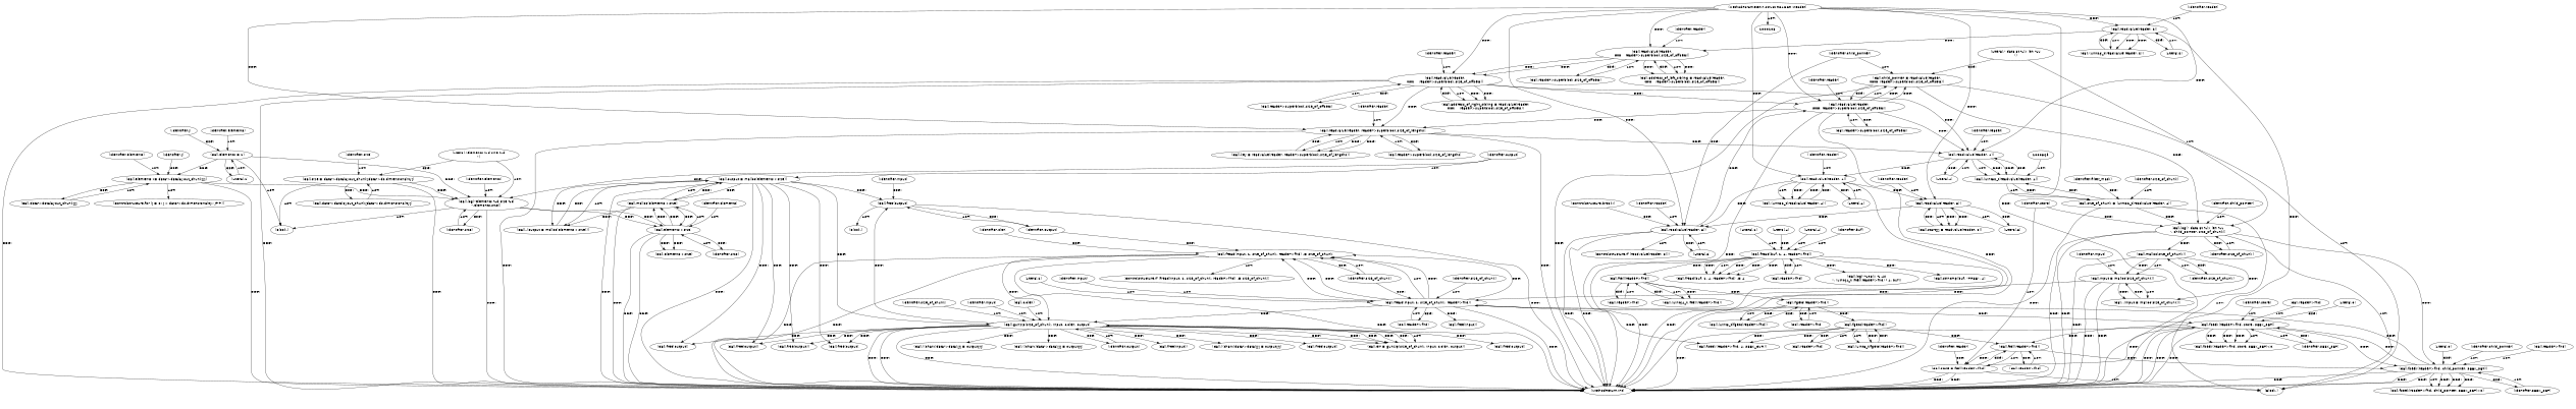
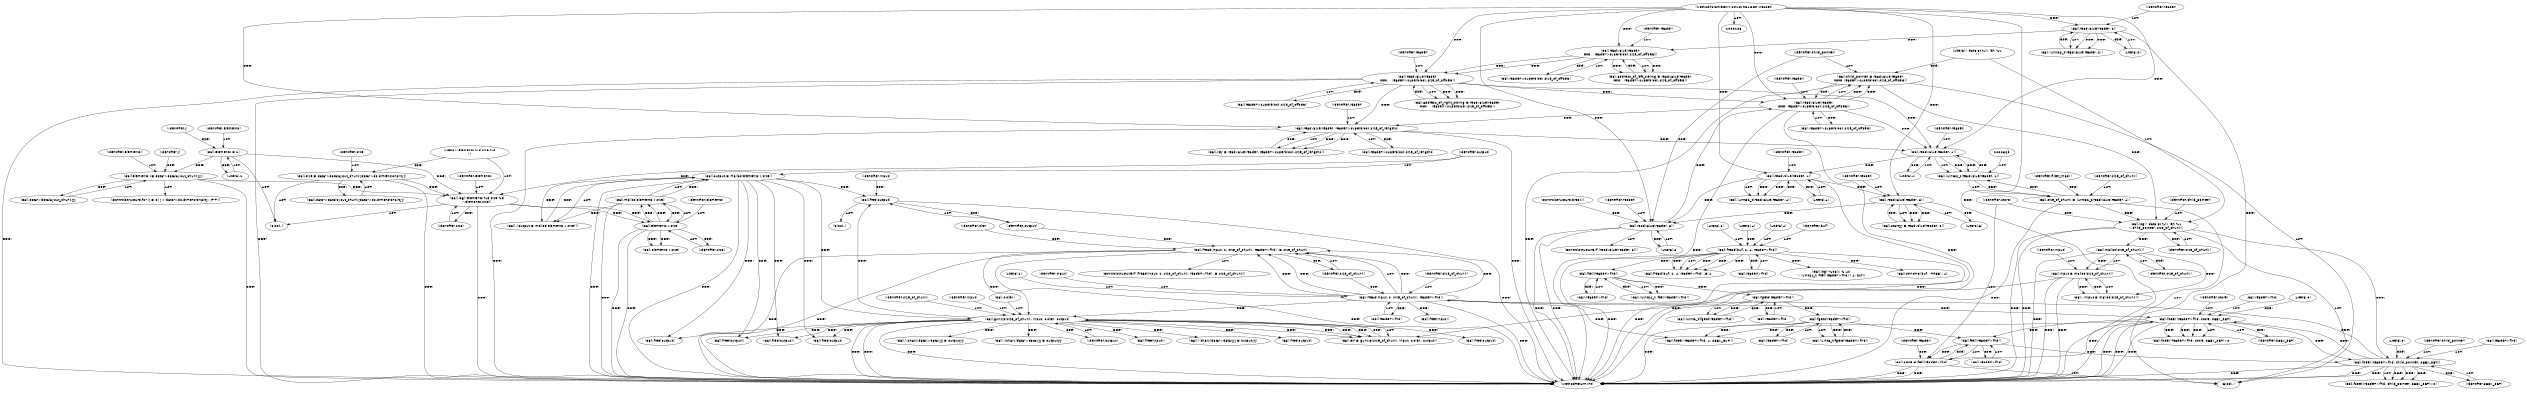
  digraph {
    fontname="DejaVu Sans"
    node [fontname="DejaVu Sans"]
    edge [fontname="DejaVu Sans"]
    n1 [label="(Call,free(output))"]
    n2 [label="(Identifier,output)"]
    n3 [label="(MethodReturn,int)"]
    n4 [label="(Block,)"]
    n5 [label="(Call,fread(input, 1, size_of_chunk, reader->fhd) != size_of_chunk)"]
    n6 [label="(Call,gunzip(size_of_chunk, input, &olen, output))"]
    n7 [label="(Call,((char*)data->data)[j] = output[i])"]
    n8 [label="(Call,((char*)data->data)[j] = output[i])"]
    n9 [label="(Call,free(input))"]
    n10 [label="(Call,free(output))"]
    n11 [label="(Call,((char*)data->data)[j] = output[i])"]
    n12 [label="(Call,free(output))"]
    n13 [label="(Call,err = gunzip(size_of_chunk, input, &olen, output))"]
    n14 [label="(Call,free(output))"]
    n15 [label="(Call,free(output))"]
    n16 [label="(Call,free(output))"]
    n17 [label="(Call,free(output))"]
    n18 [label="(Identifier,output)"]
    n19 [label="(Identifier,size_of_chunk)"]
    n20 [label="(ControlStructure,if (fread(input, 1, size_of_chunk, reader->fhd) != size_of_chunk))"]
    n21 [label="(Call,fread(input, 1, size_of_chunk, reader->fhd))"]
    n22 [label="(Call,fseek(reader->fhd, store, SEEK_SET))"]
    n23 [label="(Call,fseek(reader->fhd, 4, SEEK_CUR))"]
    n24 [label="(Call,free(input))"]
    n25 [label="(Call,reader->fhd)"]
    n26 [label="(Call,fseek(reader->fhd, child_pointer, SEEK_SET))"]
    n27 [label="(Call,ftell(reader->fhd))"]
    n28 [label="(Call,fseek(reader->fhd, store, SEEK_SET)<0)"]
    n29 [label="(Identifier,SEEK_SET)"]
    n30 [label="(Call,input = malloc(size_of_chunk))"]
    n31 [label="(Call,!(input = malloc(size_of_chunk)))"]
    n32 [label="(Call,malloc(size_of_chunk))"]
    n33 [label="(Identifier,size_of_chunk)"]
    n34 [label="(Call,log(\" data at %lX len %u\n\", child_pointer, size_of_chunk))"]
    n35 [label="(Block,)"]
    n36 [label="(Identifier,size_of_chunk)"]
    n37 [label="(Identifier,SEEK_SET)"]
    n38 [label="(Call,fseek(reader->fhd, child_pointer, SEEK_SET)<0)"]
    n39 [label="(Call,child_pointer = readValue(reader,\n\t\t\t\t\t\t  reader->superblock.size_of_offsets))"]
    n40 [label="(Call,readValue(reader,\n\t\t\t\t\t\t  reader->superblock.size_of_offsets))"]
    n41 [label="(Call,readValue(reader, 4))"]
    n42 [label="(Call,readValue(reader, reader->superblock.size_of_lengths))"]
    n43 [label="(Call,reader->superblock.size_of_offsets)"]
    n44 [label="(Call,readValue(reader, 4))"]
    n45 [label="(Call,(uint32_t)readValue(reader, 4))"]
    n46 [label="(Literal,4)"]
    n47 [label="(Call,key = readValue(reader, reader->superblock.size_of_lengths))"]
    n48 [label="(Call,reader->superblock.size_of_lengths)"]
    n49 [label="(Call,readValue(reader, 8))"]
    n50 [label="(Literal,8)"]
    n51 [label="(ControlStructure,if (readValue(reader, 8)))"]
    n52 [label="(Call,readValue(reader, 8))"]
    n53 [label="(Literal,8)"]
    n54 [label="(Call,start[j] = readValue(reader, 8))"]
    n55 [label="(Call,(uint32_t)readValue(reader, 4))"]
    n56 [label="(Literal,4)"]
    n57 [label="(Call,size_of_chunk = (uint32_t)readValue(reader, 4))"]
    n58 [label="(Call,readValue(reader,\n\t\t\t\t\t     reader->superblock.size_of_offsets))"]
    n59 [label="(Call,reader->superblock.size_of_offsets)"]
    n60 [label="(Call,address_of_right_sibling = readValue(reader,\n\t\t\t\t\t     reader->superblock.size_of_offsets))"]
    n61 [label="(Call,readValue(reader,\n\t\t\t\t\t    reader->superblock.size_of_offsets))"]
    n62 [label="(Call,reader->superblock.size_of_offsets)"]
    n63 [label="(Call,address_of_left_sibling = readValue(reader,\n\t\t\t\t\t    reader->superblock.size_of_offsets))"]
    n64 [label="(Call,readValue(reader, 2))"]
    n65 [label="(Literal,2)"]
    n66 [label="(Call,(uint16_t)readValue(reader, 2))"]
    n67 [label="(MethodParameterIn,struct READER *reader)"]
    1000103
    n69 [label="(Call,store = ftell(reader->fhd))"]
    n70 [label="(Call,reader->fhd)"]
    n71 [label="(Call,fgetc(reader->fhd))"]
    n72 [label="(Call,reader->fhd)"]
    n73 [label="(Call,(uint8_t)fgetc(reader->fhd))"]
    n74 [label="(Call,fgetc(reader->fhd))"]
    n75 [label="(Call,(uint8_t)fgetc(reader->fhd))"]
    n76 [label="(Call,reader->fhd)"]
    n77 [label="(Call,ftell(reader->fhd))"]
    n78 [label="(Call,reader->fhd)"]
    n79 [label="(Call,(uint64_t )ftell(reader->fhd))"]
    n80 [label="(Call,fread(buf, 1, 4, reader->fhd))"]
    n81 [label="(Call,strncmp(buf, \"TREE\", 4))"]
    n82 [label="(Call,fread(buf, 1, 4, reader->fhd) != 4)"]
    n83 [label="(Call,reader->fhd)"]
    n84 [label="(Call,log(\"%08lX %.4s\n\", (uint64_t )ftell(reader->fhd) - 4, buf))"]
    n85 [label="(Call,output = malloc(elements * size))"]
    n86 [label="(Call,malloc(elements * size))"]
    n87 [label="(Call,!(output = malloc(elements * size)))"]
    n88 [label="(Call,elements * size)"]
    n89 [label="(Call,elements * size)"]
    n90 [label="(Identifier,size)"]
    n91 [label="(Call,log(\"elements %d size %d\n\",elements,size))"]
    n92 [label="(Block,)"]
    n93 [label="(Identifier,size)"]
    n94 [label="(Call,elements = 1)"]
    n95 [label="(Call,elements *= data->datalayout_chunk[j])"]
    n96 [label="(Literal,1)"]
    n97 [label="(ControlStructure,for (j = 0; j < data->ds.dimensionality; j++))"]
    n98 [label="(Call,data->datalayout_chunk[j])"]
    n99 [label="(Call,size = data->datalayout_chunk[data->ds.dimensionality])"]
    n100 [label="(Call,data->datalayout_chunk[data->ds.dimensionality])"]
    n101 [label="(Literal,\" data at %lX len %u\n\")"]
    n102 [label="(Identifier,child_pointer)"]
    n103 [label="(Identifier,size_of_chunk)"]
    n104 [label="(Literal,\"elements %d size %d\n\")"]
    n105 [label="(Identifier,output)"]
    n106 [label="(Literal,1)"]
    n107 [label="(Identifier,reader)"]
    n108 [label="(Identifier,j)"]
    n109 [label="(Identifier,reader)"]
    n110 [label="(Identifier,elements)"]
    n111 [label="(Identifier,size_of_chunk)"]
    n112 [label="(Literal,0)"]
    n113 [label="(Identifier,reader)"]
    n114 [label="(Literal,0)"]
    n115 [label="(Identifier,size_of_chunk)"]
    n116 [label="(Literal,4)"]
    n117 [label="(Identifier,reader)"]
    n118 [label="(Literal,4)"]
    n119 [label="(Literal,1)"]
    n120 [label="(Identifier,reader)"]
    n121 [label="(Identifier,child_pointer)"]
    n122 [label="(Identifier,child_pointer)"]
    n123 [label="(Identifier,store)"]
    n124 [label="(Identifier,input)"]
    n125 [label="(ControlStructure,break;)"]
    n126 [label="(Identifier,store)"]
    n127 [label="(Identifier,buf)"]
    n128 [label="(Identifier,input)"]
    n129 [label="(Identifier,input)"]
    n130 [label="(Call,&olen)"]
    n131 [label="(Call,reader->fhd)"]
    n132 [label="(Identifier,input)"]
    n133 [label="(Identifier,reader)"]
    n134 [label="(Identifier,elements)"]
    n135 [label="(Identifier,j)"]
    n136 [label="(Identifier,reader)"]
    n137 [label="(Identifier,filter_mask)"]
    n138 [label="(Identifier,reader)"]
    n139 [label="(Identifier,size)"]
    n140 [label="(Identifier,reader)"]
    n141 [label="(Identifier,olen)"]
    n142 [label="(Identifier,reader)"]
    n143 [label="(Call,reader->fhd)"]
    n144 [label="(Identifier,elements)"]
    n145 [label="(Identifier,elements)"]
    1000369
    n1 -> n2 [label="CFG: "]
    n1 -> n3 [label="DDG: "]
    n1 -> n4 [label="AST: "]
    n2 -> n1 [label="AST: "]
    n2 -> n5 [label="CFG: "]
    n5 -> n3 [label="DDG: "]
    n5 -> n3 [label="DDG: "]
    n5 -> n3 [label="DDG: "]
    n5 -> n6 [label="DDG: "]
    n5 -> n19 [label="CFG: "]
    n5 -> n20 [label="AST: "]
    n6 -> n1 [label="DDG: "]
    n6 -> n3 [label="DDG: "]
    n6 -> n3 [label="DDG: "]
    n6 -> n3 [label="DDG: "]
    n6 -> n7 [label="DDG: "]
    n6 -> n8 [label="DDG: "]
    n6 -> n9 [label="DDG: "]
    n6 -> n10 [label="DDG: "]
    n6 -> n11 [label="DDG: "]
    n6 -> n12 [label="DDG: "]
    n6 -> n13 [label="AST: "]
    n6 -> n13 [label="DDG: "]
    n6 -> n13 [label="DDG: "]
    n6 -> n13 [label="DDG: "]
    n6 -> n13 [label="DDG: "]
    n6 -> n14 [label="DDG: "]
    n6 -> n15 [label="DDG: "]
    n6 -> n16 [label="DDG: "]
    n6 -> n17 [label="DDG: "]
    n6 -> n18 [label="CFG: "]
    n13 -> n6 [label="CFG: "]
    n18 -> n6 [label="AST: "]
    n19 -> n5 [label="AST: "]
    n19 -> n21 [label="CFG: "]
    n21 -> n3 [label="DDG: "]
    n21 -> n5 [label="AST: "]
    n21 -> n5 [label="DDG: "]
    n21 -> n5 [label="DDG: "]
    n21 -> n5 [label="DDG: "]
    n21 -> n5 [label="DDG: "]
    n21 -> n6 [label="DDG: "]
    n21 -> n22 [label="DDG: "]
    n21 -> n23 [label="DDG: "]
    n21 -> n24 [label="DDG: "]
    n21 -> n25 [label="CFG: "]
    n22 -> n3 [label="DDG: "]
    n22 -> n3 [label="DDG: "]
    n22 -> n3 [label="DDG: "]
    n22 -> n23 [label="DDG: "]
    n22 -> n26 [label="DDG: "]
    n22 -> n27 [label="DDG: "]
    n22 -> n28 [label="AST: "]
    n22 -> n28 [label="DDG: "]
    n22 -> n28 [label="DDG: "]
    n22 -> n28 [label="DDG: "]
    n22 -> n29 [label="CFG: "]
    n25 -> n21 [label="AST: "]
    n26 -> n3 [label="DDG: "]
    n26 -> n3 [label="DDG: "]
    n26 -> n3 [label="DDG: "]
    n26 -> n21 [label="DDG: "]
    n26 -> n22 [label="DDG: "]
    n26 -> n37 [label="CFG: "]
    n26 -> n38 [label="AST: "]
    n26 -> n38 [label="DDG: "]
    n26 -> n38 [label="DDG: "]
    n26 -> n38 [label="DDG: "]
    n27 -> n26 [label="DDG: "]
    n27 -> n69 [label="AST: "]
    n27 -> n69 [label="DDG: "]
    n27 -> n70 [label="CFG: "]
    n29 -> n22 [label="AST: "]
    n30 -> n3 [label="DDG: "]
    n30 -> n3 [label="DDG: "]
-   n30 -> n21 [label="DDG: "]
+   n30 -> n13 [label="DDG: "]
    n30 -> n31 [label="AST: "]
    n30 -> n31 [label="DDG: "]
    n31 -> n30 [label="CFG: "]
    n32 -> n3 [label="DDG: "]
    n32 -> n30 [label="AST: "]
    n32 -> n30 [label="DDG: "]
    n32 -> n31 [label="DDG: "]
    n32 -> n33 [label="CFG: "]
    n33 -> n32 [label="AST: "]
    n34 -> n3 [label="DDG: "]
    n34 -> n3 [label="DDG: "]
    n34 -> n26 [label="DDG: "]
    n34 -> n32 [label="DDG: "]
    n34 -> n35 [label="AST: "]
    n34 -> n36 [label="CFG: "]
    n36 -> n34 [label="AST: "]
    n37 -> n26 [label="AST: "]
    n39 -> n3 [label="DDG: "]
    n39 -> n34 [label="DDG: "]
    n39 -> n35 [label="AST: "]
    n39 -> n40 [label="CFG: "]
    n40 -> n3 [label="DDG: "]
    n40 -> n3 [label="DDG: "]
    n40 -> n39 [label="AST: "]
    n40 -> n39 [label="DDG: "]
    n40 -> n39 [label="DDG: "]
    n40 -> n41 [label="DDG: "]
    n40 -> n42 [label="DDG: "]
    n40 -> n43 [label="CFG: "]
    n41 -> n44 [label="DDG: "]
    n41 -> n45 [label="AST: "]
    n41 -> n45 [label="DDG: "]
    n41 -> n45 [label="DDG: "]
    n41 -> n46 [label="CFG: "]
    n42 -> n3 [label="DDG: "]
    n42 -> n3 [label="DDG: "]
    n42 -> n41 [label="DDG: "]
    n42 -> n47 [label="AST: "]
    n42 -> n47 [label="DDG: "]
    n42 -> n47 [label="DDG: "]
    n42 -> n48 [label="CFG: "]
    n43 -> n40 [label="AST: "]
    n44 -> n3 [label="DDG: "]
    n44 -> n49 [label="DDG: "]
    n44 -> n52 [label="DDG: "]
    n44 -> n55 [label="AST: "]
    n44 -> n55 [label="DDG: "]
    n44 -> n55 [label="DDG: "]
    n44 -> n56 [label="CFG: "]
    n45 -> n41 [label="CFG: "]
    n45 -> n57 [label="AST: "]
    n45 -> n57 [label="DDG: "]
    n46 -> n41 [label="AST: "]
    n47 -> n42 [label="CFG: "]
    n48 -> n42 [label="AST: "]
    n49 -> n3 [label="DDG: "]
    n49 -> n3 [label="DDG: "]
    n49 -> n40 [label="DDG: "]
    n49 -> n50 [label="CFG: "]
    n49 -> n51 [label="AST: "]
    n50 -> n49 [label="AST: "]
    n52 -> n49 [label="DDG: "]
    n52 -> n53 [label="CFG: "]
    n52 -> n54 [label="AST: "]
    n52 -> n54 [label="DDG: "]
    n52 -> n54 [label="DDG: "]
    n53 -> n52 [label="AST: "]
    n54 -> n52 [label="CFG: "]
    n55 -> n44 [label="CFG: "]
    n56 -> n44 [label="AST: "]
    n57 -> n3 [label="DDG: "]
    n57 -> n34 [label="DDG: "]
    n57 -> n35 [label="AST: "]
    n57 -> n45 [label="CFG: "]
    n58 -> n3 [label="DDG: "]
    n58 -> n3 [label="DDG: "]
    n58 -> n40 [label="DDG: "]
    n58 -> n41 [label="DDG: "]
    n58 -> n42 [label="DDG: "]
    n58 -> n59 [label="CFG: "]
    n58 -> n60 [label="AST: "]
    n58 -> n60 [label="DDG: "]
    n58 -> n60 [label="DDG: "]
    n59 -> n58 [label="AST: "]
    n60 -> n58 [label="CFG: "]
    n61 -> n58 [label="DDG: "]
    n61 -> n58 [label="DDG: "]
    n61 -> n62 [label="CFG: "]
    n61 -> n63 [label="AST: "]
    n61 -> n63 [label="DDG: "]
    n61 -> n63 [label="DDG: "]
    n62 -> n61 [label="AST: "]
    n63 -> n61 [label="CFG: "]
    n64 -> n3 [label="DDG: "]
    n64 -> n61 [label="DDG: "]
    n64 -> n65 [label="CFG: "]
    n64 -> n66 [label="AST: "]
    n64 -> n66 [label="DDG: "]
    n64 -> n66 [label="DDG: "]
    n65 -> n64 [label="AST: "]
    n66 -> n64 [label="CFG: "]
    n67 -> n3 [label="DDG: "]
    n67 -> n40 [label="DDG: "]
    n67 -> n41 [label="DDG: "]
    n67 -> n42 [label="DDG: "]
    n67 -> n44 [label="DDG: "]
    n67 -> n49 [label="DDG: "]
    n67 -> n52 [label="DDG: "]
    n67 -> n58 [label="DDG: "]
    n67 -> n61 [label="DDG: "]
    n67 -> n64 [label="DDG: "]
    n67 -> 1000103 [label="AST: "]
    n69 -> n3 [label="DDG: "]
    n69 -> n3 [label="DDG: "]
    n69 -> n22 [label="DDG: "]
    n69 -> n27 [label="CFG: "]
    n69 -> n35 [label="AST: "]
    n70 -> n27 [label="AST: "]
    n71 -> n3 [label="DDG: "]
    n71 -> n23 [label="DDG: "]
    n71 -> n27 [label="DDG: "]
    n71 -> n72 [label="CFG: "]
    n71 -> n73 [label="AST: "]
    n71 -> n73 [label="DDG: "]
    n72 -> n71 [label="AST: "]
    n73 -> n71 [label="CFG: "]
    n74 -> n71 [label="DDG: "]
    n74 -> n75 [label="AST: "]
    n74 -> n75 [label="DDG: "]
    n74 -> n76 [label="CFG: "]
    n75 -> n74 [label="CFG: "]
    n76 -> n74 [label="AST: "]
    n77 -> n74 [label="DDG: "]
    n77 -> n78 [label="CFG: "]
    n77 -> n79 [label="AST: "]
    n77 -> n79 [label="DDG: "]
    n78 -> n77 [label="AST: "]
    n79 -> n77 [label="CFG: "]
    n80 -> n3 [label="DDG: "]
    n80 -> n3 [label="DDG: "]
    n80 -> n77 [label="DDG: "]
    n80 -> n81 [label="DDG: "]
    n80 -> n82 [label="AST: "]
    n80 -> n82 [label="DDG: "]
    n80 -> n82 [label="DDG: "]
    n80 -> n82 [label="DDG: "]
    n80 -> n82 [label="DDG: "]
    n80 -> n83 [label="CFG: "]
    n80 -> n84 [label="DDG: "]
    n83 -> n80 [label="AST: "]
    n85 -> n1 [label="DDG: "]
    n85 -> n3 [label="DDG: "]
    n85 -> n3 [label="DDG: "]
    n85 -> n6 [label="DDG: "]
    n85 -> n10 [label="DDG: "]
    n85 -> n14 [label="DDG: "]
    n85 -> n15 [label="DDG: "]
    n85 -> n16 [label="DDG: "]
-   n85 -> n86 [label="CFG: "]
    n85 -> n87 [label="AST: "]
    n85 -> n87 [label="DDG: "]
    n86 -> n3 [label="DDG: "]
    n86 -> n85 [label="AST: "]
    n86 -> n85 [label="DDG: "]
    n86 -> n87 [label="DDG: "]
    n86 -> n88 [label="CFG: "]
    n87 -> n85 [label="CFG: "]
    n88 -> n3 [label="DDG: "]
    n88 -> n3 [label="DDG: "]
    n88 -> n86 [label="AST: "]
    n88 -> n86 [label="DDG: "]
    n88 -> n86 [label="DDG: "]
    n88 -> n89 [label="DDG: "]
    n88 -> n89 [label="DDG: "]
    n88 -> n90 [label="CFG: "]
    n90 -> n88 [label="AST: "]
    n91 -> n3 [label="DDG: "]
    n91 -> n88 [label="DDG: "]
    n91 -> n88 [label="DDG: "]
    n91 -> n92 [label="AST: "]
    n91 -> n93 [label="CFG: "]
    n93 -> n91 [label="AST: "]
    n94 -> n91 [label="DDG: "]
    n94 -> n92 [label="AST: "]
    n94 -> n95 [label="DDG: "]
    n94 -> n96 [label="CFG: "]
    n95 -> n3 [label="DDG: "]
    n95 -> n91 [label="DDG: "]
    n95 -> n97 [label="AST: "]
    n95 -> n98 [label="CFG: "]
    n96 -> n94 [label="AST: "]
    n98 -> n95 [label="AST: "]
    n99 -> n3 [label="DDG: "]
    n99 -> n91 [label="DDG: "]
    n99 -> n92 [label="AST: "]
    n99 -> n100 [label="CFG: "]
    n100 -> n99 [label="AST: "]
    n101 -> n34 [label="AST: "]
    n101 -> n39 [label="CFG: "]
    n102 -> n34 [label="AST: "]
    n103 -> n6 [label="AST: "]
    n104 -> n91 [label="AST: "]
    n104 -> n99 [label="CFG: "]
    n105 -> n85 [label="AST: "]
    n105 -> n91 [label="CFG: "]
    n106 -> n80 [label="AST: "]
    n107 -> n64 [label="AST: "]
    n108 -> n94 [label="CFG: "]
    n109 -> n61 [label="AST: "]
    n110 -> n95 [label="AST: "]
    n111 -> n21 [label="AST: "]
    n112 -> n26 [label="CFG: "]
    n113 -> n52 [label="AST: "]
    n114 -> n22 [label="CFG: "]
    n115 -> n57 [label="AST: "]
    n116 -> n80 [label="CFG: "]
    n117 -> n41 [label="AST: "]
    n118 -> n80 [label="AST: "]
    n119 -> n21 [label="AST: "]
    n120 -> n40 [label="AST: "]
    n121 -> n39 [label="AST: "]
    n121 -> n49 [label="CFG: "]
    n122 -> n26 [label="AST: "]
    n123 -> n34 [label="CFG: "]
    n123 -> n69 [label="AST: "]
    n124 -> n30 [label="AST: "]
    n125 -> n49 [label="CFG: "]
    n126 -> n22 [label="AST: "]
    n127 -> n80 [label="AST: "]
    n128 -> n6 [label="AST: "]
    n129 -> n1 [label="CFG: "]
    n130 -> n6 [label="AST: "]
    n131 -> n26 [label="AST: "]
    n132 -> n21 [label="AST: "]
    n133 -> n69 [label="CFG: "]
    n134 -> n91 [label="AST: "]
    n135 -> n95 [label="CFG: "]
    n136 -> n58 [label="AST: "]
    n137 -> n57 [label="CFG: "]
    n138 -> n42 [label="AST: "]
    n139 -> n99 [label="AST: "]
    n140 -> n49 [label="AST: "]
    n141 -> n5 [label="CFG: "]
    n142 -> n44 [label="AST: "]
    n143 -> n22 [label="AST: "]
    n144 -> n88 [label="AST: "]
    n145 -> n94 [label="AST: "]
    1000369 -> n45 [label="AST: "]
  }
